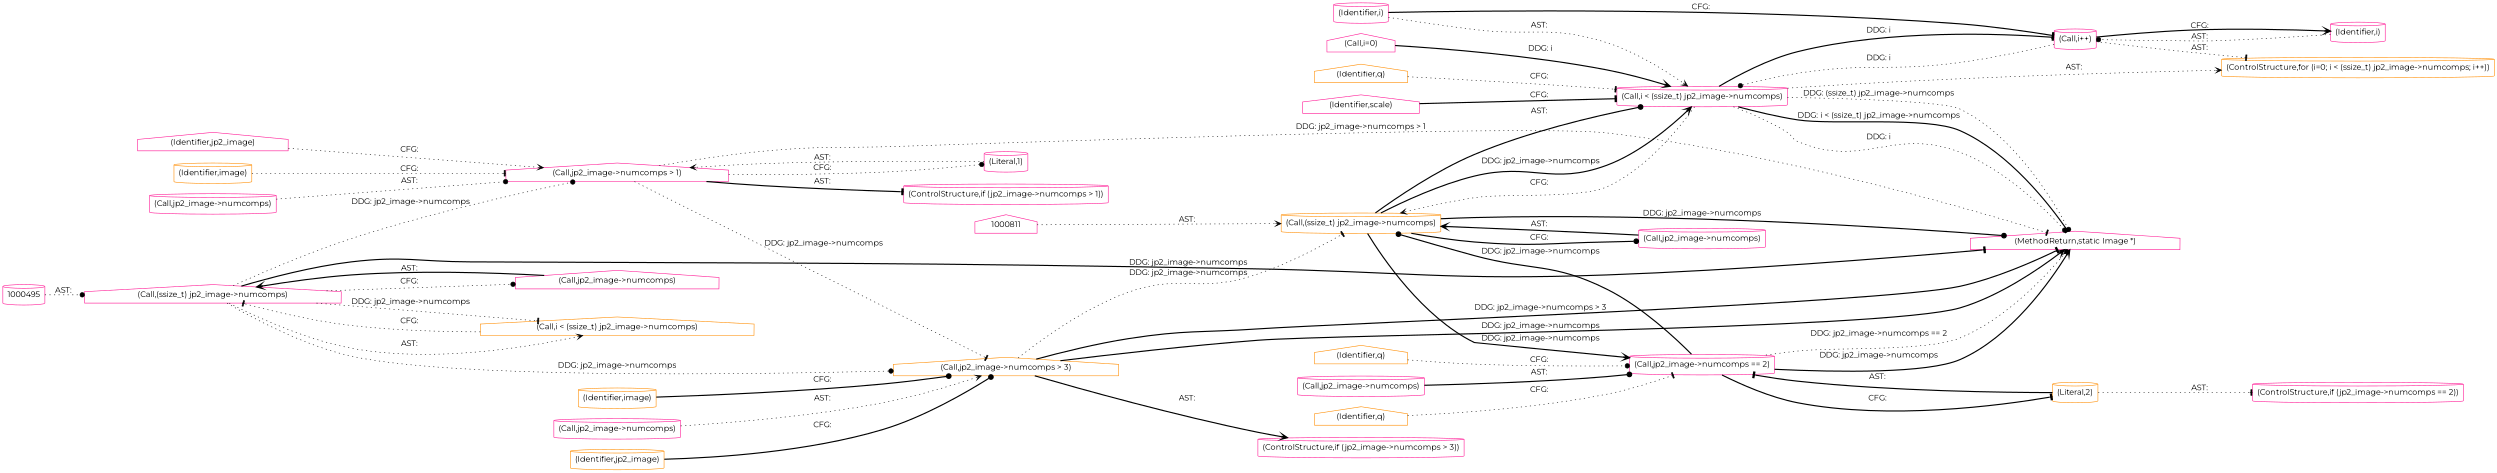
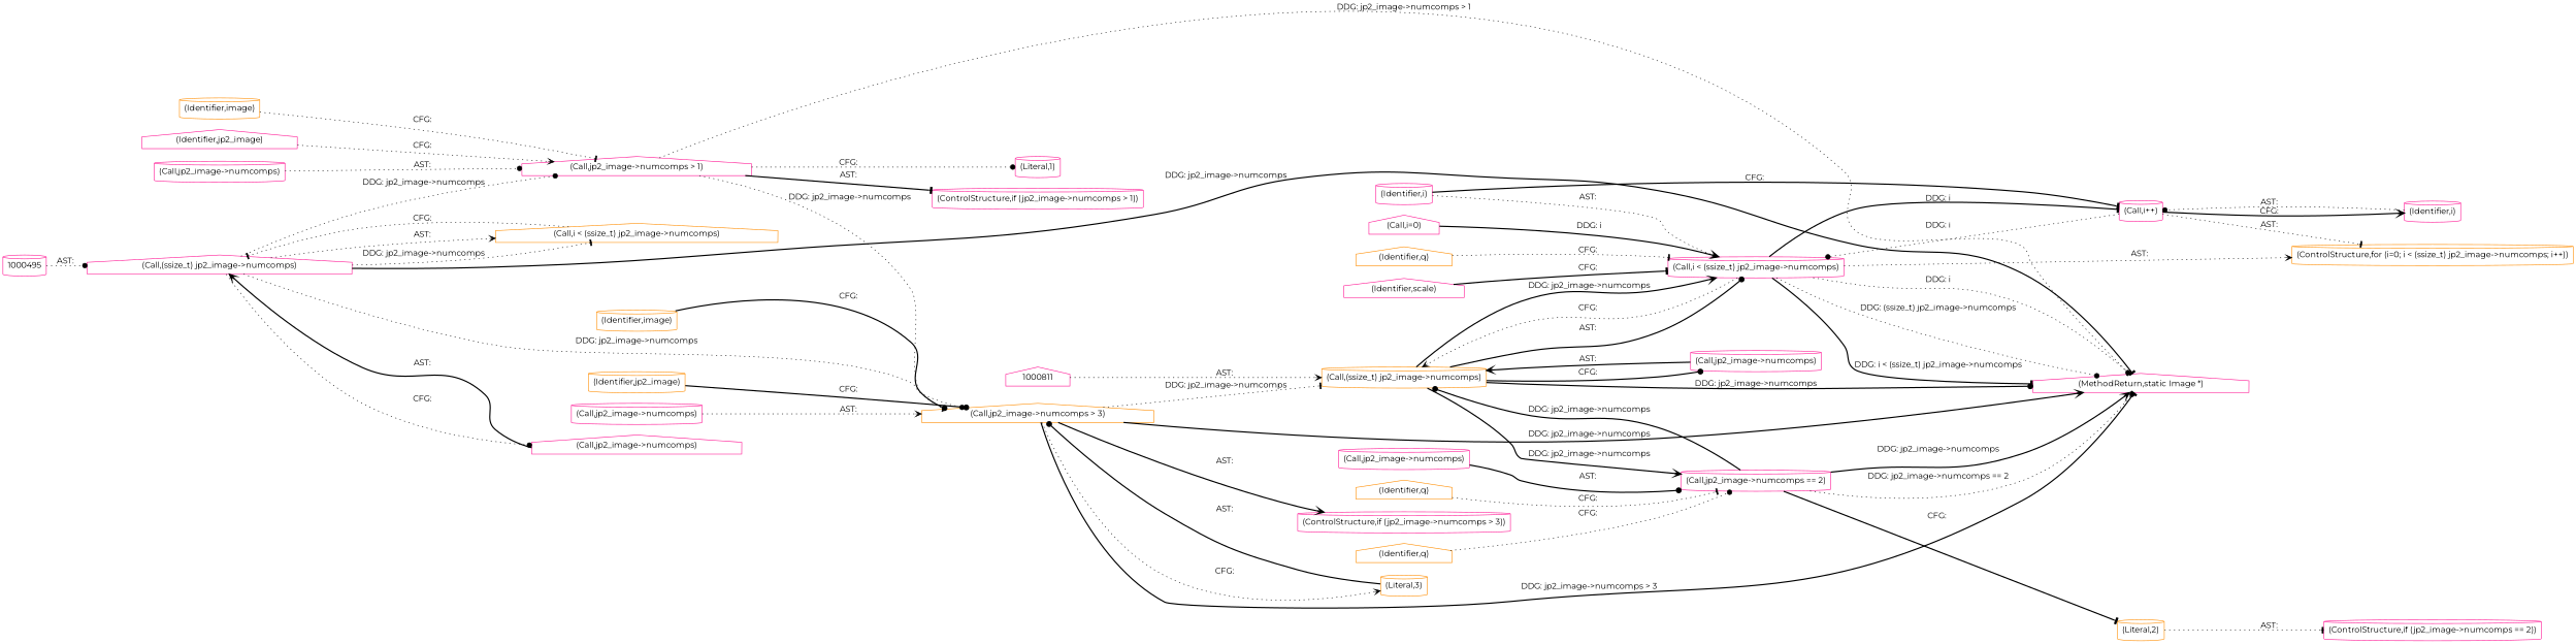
  digraph {
    fontname=Montserrat
    rankdir=LR
    node [color=deeppink fontname=Montserrat shape=cylinder]
    edge [arrowhead=dot fontname=Montserrat style=dotted]
    n1 [color=darkorange label="(Call,(ssize_t) jp2_image->numcomps)"]
    n2 [label="(Call,jp2_image->numcomps == 2)"]
    n3 [label="(Call,i < (ssize_t) jp2_image->numcomps)"]
    n4 [label="(Call,jp2_image->numcomps)"]
    n5 [label="(MethodReturn,static Image *)" shape=house]
    n6 [color=darkorange label="(Literal,2)"]
    n7 [label="(Call,i++)"]
    n8 [color=darkorange label="(ControlStructure,for (i=0; i < (ssize_t) jp2_image->numcomps; i++))"]
    n9 [color=darkorange label="(Call,jp2_image->numcomps > 3)" shape=house]
    n10 [label="(ControlStructure,if (jp2_image->numcomps > 3))"]
+   n11 [color=darkorange label="(Literal,3)"]
    n12 [label="(Call,(ssize_t) jp2_image->numcomps)" shape=house]
    n13 [label="(Call,jp2_image->numcomps > 1)" shape=house]
    n14 [color=darkorange label="(Call,i < (ssize_t) jp2_image->numcomps)" shape=house]
    n15 [label="(Call,jp2_image->numcomps)" shape=house]
    n16 [label="(Literal,1)"]
    n17 [label="(ControlStructure,if (jp2_image->numcomps > 1))"]
    n18 [label="(ControlStructure,if (jp2_image->numcomps == 2))"]
    n19 [label="(Identifier,i)"]
    n20 [label="(Call,jp2_image->numcomps)"]
    n21 [label="(Call,jp2_image->numcomps)"]
    n22 [label="(Call,i=0)" shape=house]
    n23 [color=darkorange label="(Identifier,q)" shape=house]
    n24 [color=darkorange label="(Identifier,q)" shape=house]
    n25 [color=darkorange label="(Identifier,jp2_image)"]
    n26 [color=darkorange label="(Identifier,image)"]
    n27 [color=darkorange label="(Identifier,q)" shape=house]
    n28 [label="(Call,jp2_image->numcomps)"]
    n29 [color=darkorange label="(Identifier,image)"]
    n30 [label="(Identifier,jp2_image)" shape=house]
    n31 [label="(Identifier,scale)" shape=house]
    n32 [label="(Identifier,i)"]
    1000811 [shape=house]
    1000495
    n1 -> n2 [arrowhead=vee label="DDG: jp2_image->numcomps" style=bold]
    n1 -> n3 [label="AST: " style=bold]
    n1 -> n3 [arrowhead=vee label="DDG: jp2_image->numcomps" style=bold]
    n1 -> n4 [label="CFG: " style=bold]
    n1 -> n5 [label="DDG: jp2_image->numcomps" style=bold]
    n2 -> n1 [label="DDG: jp2_image->numcomps" style=bold]
    n2 -> n5 [arrowhead=vee label="DDG: jp2_image->numcomps" style=bold]
    n2 -> n5 [label="DDG: jp2_image->numcomps == 2"]
    n2 -> n6 [arrowhead=tee label="CFG: " style=bold]
    n3 -> n1 [arrowhead=vee label="CFG: "]
    n3 -> n5 [label="DDG: (ssize_t) jp2_image->numcomps"]
    n3 -> n5 [arrowhead=tee label="DDG: i < (ssize_t) jp2_image->numcomps" style=bold]
    n3 -> n5 [label="DDG: i"]
    n3 -> n7 [arrowhead=tee label="DDG: i" style=bold]
    n3 -> n8 [arrowhead=vee label="AST: "]
    n4 -> n1 [arrowhead=vee label="AST: " style=bold]
-   n6 -> n2 [arrowhead=tee label="AST: " style=bold]
    n6 -> n18 [arrowhead=tee label="AST: "]
    n7 -> n3 [label="DDG: i"]
    n7 -> n8 [arrowhead=tee label="AST: "]
    n7 -> n19 [arrowhead=vee label="CFG: " style=bold]
    n9 -> n1 [arrowhead=tee label="DDG: jp2_image->numcomps"]
    n9 -> n5 [arrowhead=vee label="DDG: jp2_image->numcomps" style=bold]
    n9 -> n5 [arrowhead=tee label="DDG: jp2_image->numcomps > 3" style=bold]
    n9 -> n10 [arrowhead=vee label="AST: " style=bold]
+   n9 -> n11 [arrowhead=vee label="CFG: "]
+   n11 -> n9 [label="AST: " style=bold]
    n12 -> n5 [arrowhead=tee label="DDG: jp2_image->numcomps" style=bold]
    n12 -> n9 [label="DDG: jp2_image->numcomps"]
    n12 -> n13 [label="DDG: jp2_image->numcomps"]
    n12 -> n14 [arrowhead=vee label="AST: "]
    n12 -> n14 [arrowhead=tee label="DDG: jp2_image->numcomps"]
    n12 -> n15 [label="CFG: "]
    n13 -> n5 [arrowhead=tee label="DDG: jp2_image->numcomps > 1"]
    n13 -> n9 [arrowhead=tee label="DDG: jp2_image->numcomps"]
    n13 -> n16 [label="CFG: "]
    n13 -> n17 [arrowhead=tee label="AST: " style=bold]
    n14 -> n12 [arrowhead=tee label="CFG: "]
    n15 -> n12 [arrowhead=vee label="AST: " style=bold]
-   n16 -> n13 [arrowhead=vee label="AST: "]
    n19 -> n7 [label="AST: "]
    n20 -> n9 [arrowhead=vee label="AST: "]
    n21 -> n13 [label="AST: "]
    n22 -> n3 [arrowhead=vee label="DDG: i" style=bold]
    n23 -> n3 [arrowhead=tee label="CFG: "]
    n24 -> n2 [arrowhead=tee label="CFG: "]
    n25 -> n9 [label="CFG: " style=bold]
    n26 -> n9 [label="CFG: " style=bold]
    n27 -> n2 [label="CFG: "]
    n28 -> n2 [label="AST: " style=bold]
    n29 -> n13 [arrowhead=tee label="CFG: "]
    n30 -> n13 [arrowhead=vee label="CFG: "]
    n31 -> n3 [arrowhead=tee label="CFG: " style=bold]
    n32 -> n3 [arrowhead=vee label="AST: "]
    n32 -> n7 [arrowhead=tee label="CFG: " style=bold]
    1000811 -> n1 [arrowhead=vee label="AST: "]
    1000495 -> n12 [label="AST: "]
  }
